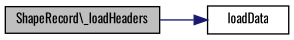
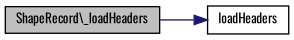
  digraph {
    rankdir=LR
    fontname=Oswald
    node [color=black fontname=Oswald fontsize=10 shape=record style=filled]
    n1 [fillcolor=grey75 fontcolor=black height=0.2 label="ShapeRecord\\_loadHeaders" width=0.4]
-   n2 [fillcolor=white height=0.2 label=loadData width=0.4]
+   n2 [fillcolor=white height=0.2 label=loadHeaders width=0.4]
    n1 -> n2 [color=midnightblue fontname=Oswald fontsize=10 labelfontname=Helvetica labelfontsize=10 style=solid]
  }
